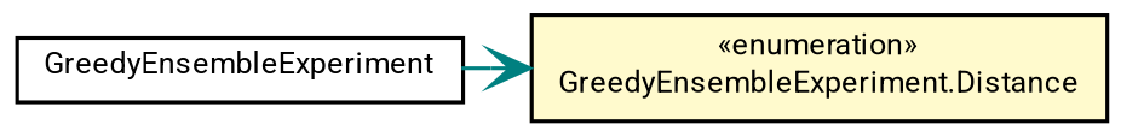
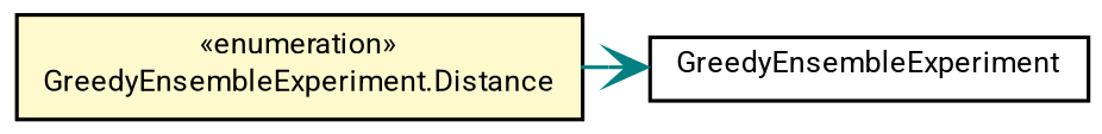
  digraph {
    nodesep=0.15
    rankdir=LR
    ranksep=0.25
    node [fontcolor=black fontname=Roboto fontsize=8 margin=0 shape=plaintext]
    n1 [height=0 label=<<table title="de.lmu.ifi.dbs.elki.application.greedyensemble.GreedyEnsembleExperiment" border="0" cellborder="1" cellspacing="0" cellpadding="2" href="GreedyEnsembleExperiment.html" target="_parent"> 		<tr><td><table border="0" cellspacing="0" cellpadding="1"> 		<tr><td align="center" balign="center"> <font face="Roboto">GreedyEnsembleExperiment</font> </td></tr> 		</table></td></tr> 		</table>> width=0]
    n2 [height=0 label=<<table title="de.lmu.ifi.dbs.elki.application.greedyensemble.GreedyEnsembleExperiment.Distance" border="0" cellborder="1" cellspacing="0" cellpadding="2" bgcolor="lemonChiffon" href="GreedyEnsembleExperiment.Distance.html" target="_parent"> 		<tr><td><table border="0" cellspacing="0" cellpadding="1"> 		<tr><td align="center" balign="center"> &#171;enumeration&#187; </td></tr> 		<tr><td align="center" balign="center"> <font face="Roboto">GreedyEnsembleExperiment.Distance</font> </td></tr> 		</table></td></tr> 		</table>> width=0]
-   n1 -> n2 [arrowhead=open color=teal fontname=Roboto fontsize=7 labelfontname=Roboto labelfontsize=7 weight=1]
+   n2 -> n1 [arrowhead=open color=teal fontname=Roboto fontsize=7 labelfontname=Roboto labelfontsize=7 weight=1]
  }
